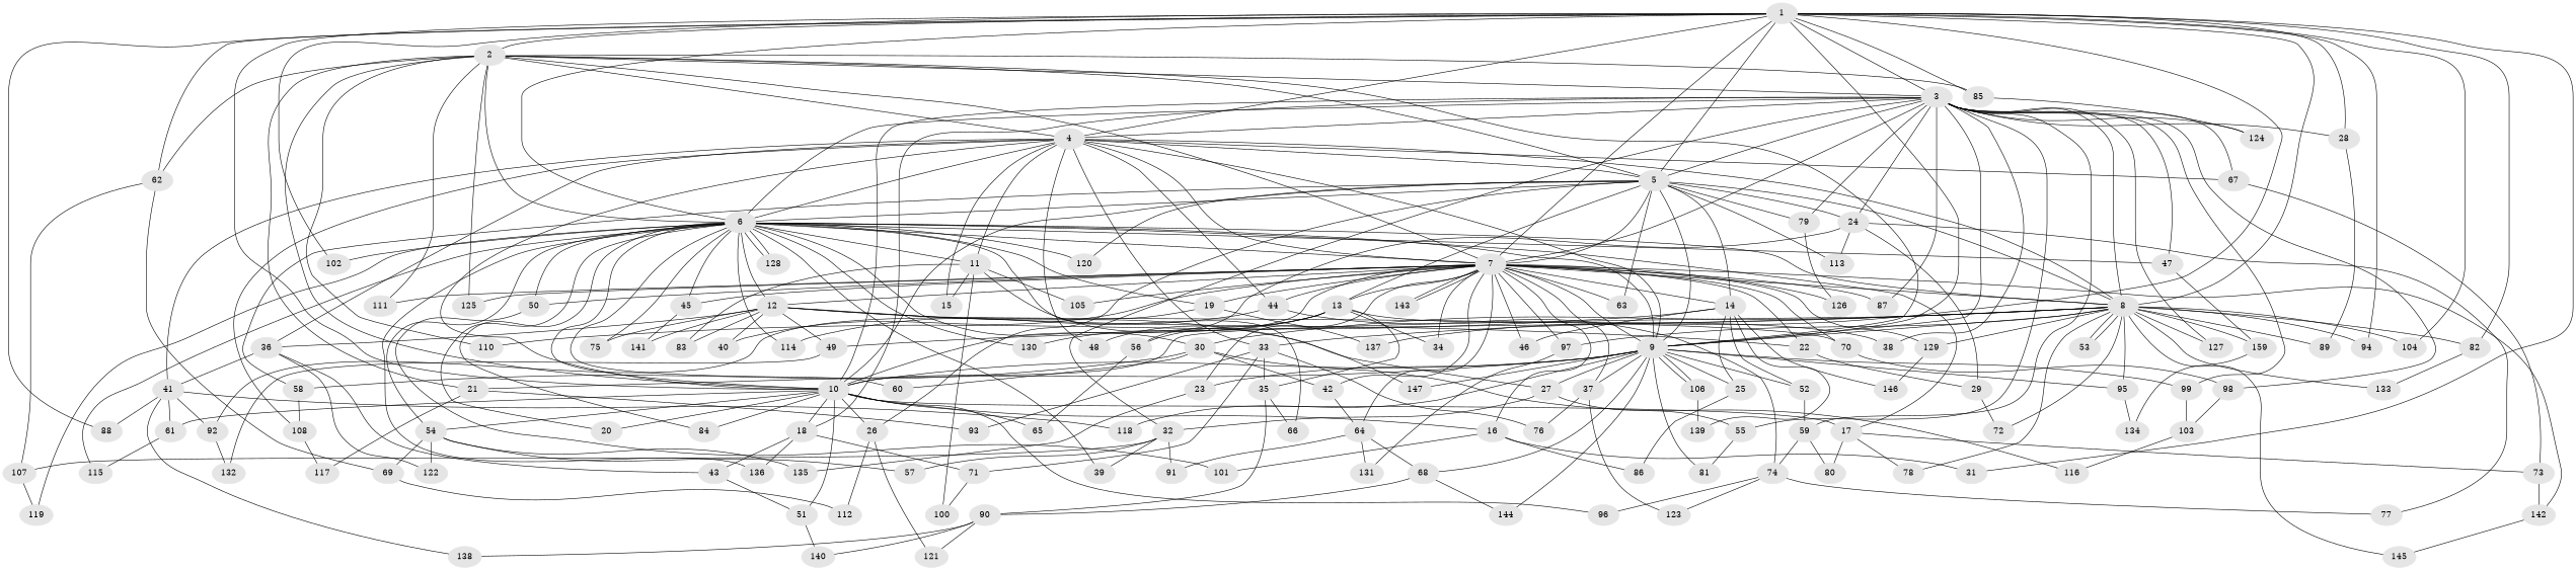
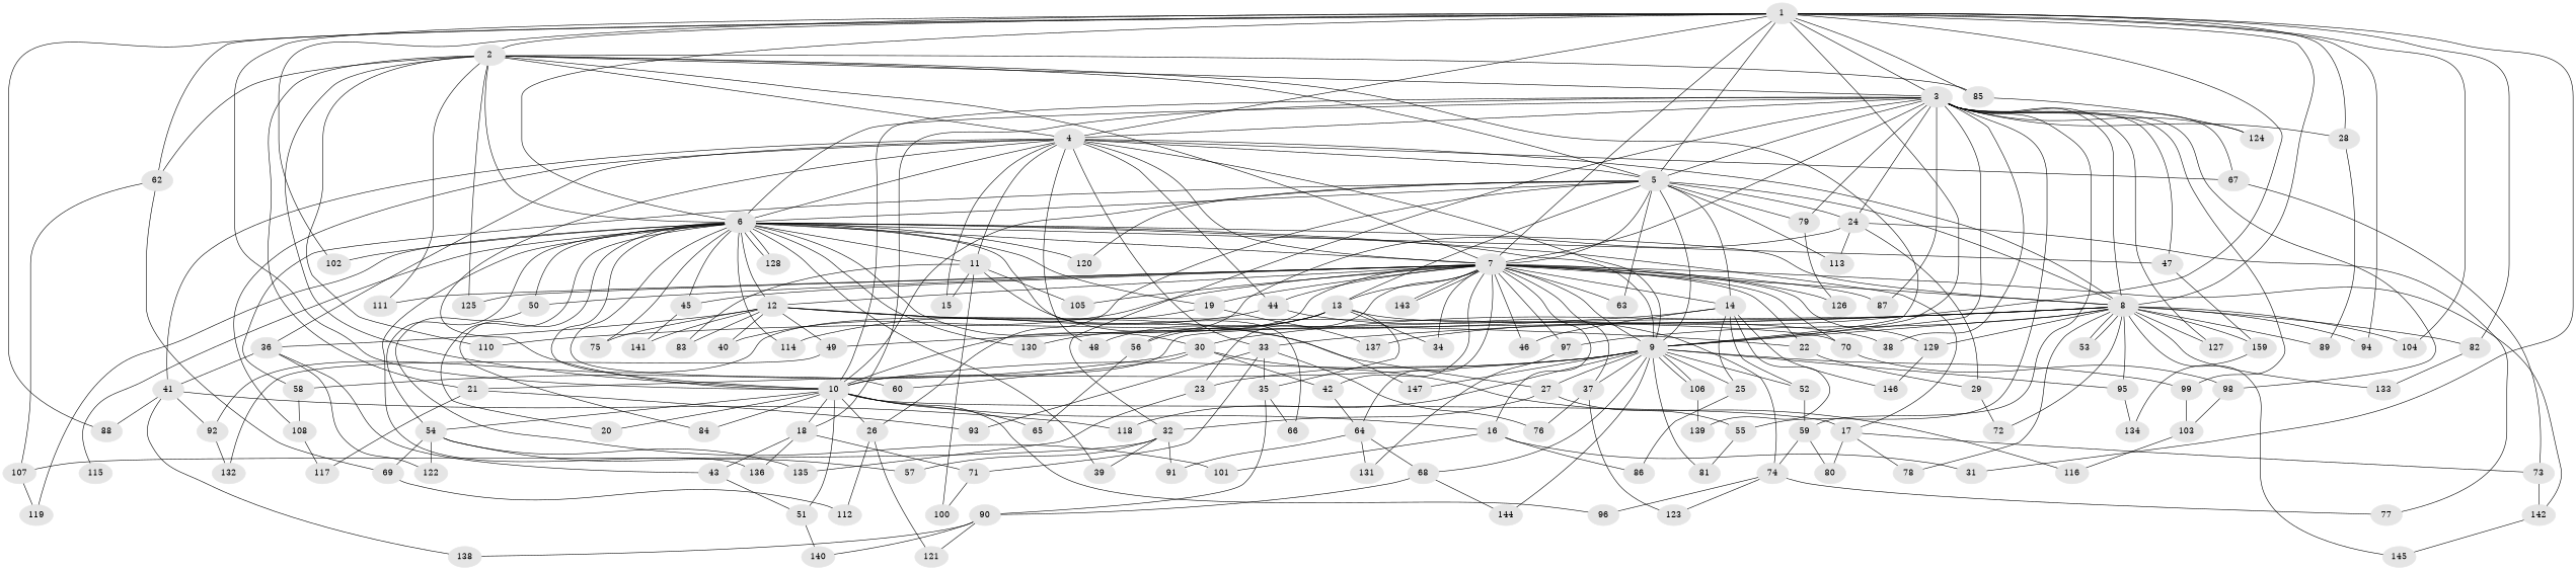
  graph {
    node [color=gray90 style=filled]
    1
    2
    3
    4
    5
    6
    7
    8
    9
    10
    28
    31
    62
    82
    85
    88
    94
    102
    104
    137
    21
    110
    111
    125
    18
    24
    32
    38
    47
    55
    59
    67
    79
    87
    98
    99
    124
    127
    11
    15
    33
    36
    41
    44
    48
    108
    13
    14
    26
    58
    63
    113
    120
    12
    17
    19
    20
    30
    39
    45
    50
    54
    60
    66
    75
    84
    114
    115
    119
    128
    130
    136
    16
    22
    23
    34
    37
    40
    42
    46
    64
    70
    97
    105
    126
    129
    142
    143
    49
    53
    72
    78
    89
    95
    n95 [label=159]
    133
    145
    25
    27
    52
    68
    81
    106
    118
    144
    147
    51
-   61
    65
    96
    107
    69
    93
    117
    43
    71
    56
    29
    77
    57
    91
    80
    74
    73
    103
    83
    100
    35
    76
    122
    92
    138
    139
    146
    112
    121
    141
    116
    101
    135
    86
    123
    131
    132
    134
    90
    140
    1 -- 2
    1 -- 3
    1 -- 4
    1 -- 5
    1 -- 6
    1 -- 7
    1 -- 8
    1 -- 9
    1 -- 10
    1 -- 28
    1 -- 31
    1 -- 62
    1 -- 82
    1 -- 85
    1 -- 88
    1 -- 94
    1 -- 102
    1 -- 104
    1 -- 137
    2 -- 3
    2 -- 4
    2 -- 5
    2 -- 6
    2 -- 7
    2 -- 9
    2 -- 10
    2 -- 62
    2 -- 85
    2 -- 21
    2 -- 110
    2 -- 111
    2 -- 125
    3 -- 4
    3 -- 5
    3 -- 6
    3 -- 7
    3 -- 8
    3 -- 9
    3 -- 10
    3 -- 28
    3 -- 18
    3 -- 24
    3 -- 32
    3 -- 38
    3 -- 47
    3 -- 55
    3 -- 59
    3 -- 67
    3 -- 79
    3 -- 87
    3 -- 98
    3 -- 99
    3 -- 124
    3 -- 127
    4 -- 5
    4 -- 6
    4 -- 7
    4 -- 8
    4 -- 9
    4 -- 10
    4 -- 67
    4 -- 11
    4 -- 15
    4 -- 33
    4 -- 36
    4 -- 41
    4 -- 44
    4 -- 48
    4 -- 108
    5 -- 6
    5 -- 7
    5 -- 8
    5 -- 9
    5 -- 10
    5 -- 24
    5 -- 79
    5 -- 13
    5 -- 14
    5 -- 26
    5 -- 58
    5 -- 63
    5 -- 113
    5 -- 120
    6 -- 7
    6 -- 8
    6 -- 9
    6 -- 10
    6 -- 102
    6 -- 47
    6 -- 11
    6 -- 120
    6 -- 12
    6 -- 17
    6 -- 19
    6 -- 20
    6 -- 30
    6 -- 39
    6 -- 45
    6 -- 50
    6 -- 54
    6 -- 60
    6 -- 66
    6 -- 75
    6 -- 84
    6 -- 114
    6 -- 115
    6 -- 119
    6 -- 128
    6 -- 128
    6 -- 130
    6 -- 136
    7 -- 8
    7 -- 9
    7 -- 10
    7 -- 111
    7 -- 125
    7 -- 87
    7 -- 44
    7 -- 13
    7 -- 14
    7 -- 63
    7 -- 12
    7 -- 19
    7 -- 45
    7 -- 50
    7 -- 16
    7 -- 22
    7 -- 23
    7 -- 34
    7 -- 37
    7 -- 40
    7 -- 42
    7 -- 46
    7 -- 64
    7 -- 70
    7 -- 97
    7 -- 105
    7 -- 126
    7 -- 129
    7 -- 142
    7 -- 143
    7 -- 143
    8 -- 9
    8 -- 10
    8 -- 82
    8 -- 94
    8 -- 104
    8 -- 127
    8 -- 33
    8 -- 30
    8 -- 97
    8 -- 129
    8 -- 49
    8 -- 53
    8 -- 53
    8 -- 72
    8 -- 78
    8 -- 89
    8 -- 95
    8 -- n95
    8 -- 133
    8 -- 145
    9 -- 10
    9 -- 21
    9 -- 99
    9 -- 23
    9 -- 37
    9 -- 95
    9 -- 25
    9 -- 27
    9 -- 52
    9 -- 68
    9 -- 81
    9 -- 106
    9 -- 106
    9 -- 118
    9 -- 144
    9 -- 147
    10 -- 18
    10 -- 26
    10 -- 17
    10 -- 20
    10 -- 54
    10 -- 84
    10 -- 16
    10 -- 51
-   10 -- 61
    10 -- 65
    10 -- 96
    28 -- 89
    62 -- 107
    62 -- 69
    82 -- 133
    85 -- 124
    21 -- 93
    21 -- 117
    18 -- 136
    18 -- 43
    18 -- 71
    24 -- 113
    24 -- 56
    24 -- 29
    24 -- 77
    32 -- 39
    32 -- 107
    32 -- 57
    32 -- 91
    47 -- n95
    55 -- 81
    59 -- 80
    59 -- 74
    67 -- 73
    79 -- 126
    98 -- 103
    99 -- 103
    11 -- 15
    11 -- 105
    11 -- 147
    11 -- 83
    11 -- 100
    33 -- 93
    33 -- 71
    33 -- 35
    33 -- 76
    36 -- 41
    36 -- 43
    36 -- 122
    41 -- 88
    41 -- 118
-   41 -- 61
    41 -- 92
    41 -- 138
    44 -- 114
    44 -- 74
    108 -- 117
    13 -- 38
    13 -- 48
    13 -- 130
    13 -- 34
    13 -- 56
    13 -- 35
    14 -- 110
    14 -- 46
    14 -- 25
    14 -- 52
    14 -- 139
    14 -- 146
    26 -- 112
    26 -- 121
    58 -- 108
    12 -- 36
    12 -- 75
    12 -- 22
    12 -- 40
    12 -- 70
    12 -- 49
    12 -- 27
    12 -- 83
    12 -- 141
    17 -- 78
    17 -- 80
    17 -- 73
    19 -- 137
    19 -- 92
    30 -- 58
    30 -- 60
    30 -- 42
    30 -- 116
    45 -- 141
    50 -- 101
    54 -- 69
    54 -- 57
    54 -- 122
    54 -- 135
    16 -- 31
    16 -- 101
    16 -- 86
    22 -- 29
    23 -- 135
    37 -- 76
    37 -- 123
    42 -- 64
    64 -- 68
    64 -- 91
    64 -- 131
    70 -- 98
    97 -- 131
    129 -- 146
    142 -- 145
    49 -- 132
    95 -- 134
    n95 -- 134
    25 -- 86
    27 -- 32
    27 -- 55
    52 -- 59
    68 -- 144
    68 -- 90
    106 -- 139
    51 -- 140
-   61 -- 115
    107 -- 119
    69 -- 112
    43 -- 51
    71 -- 100
    56 -- 65
    29 -- 72
    74 -- 96
    74 -- 77
    74 -- 123
    73 -- 142
    103 -- 116
    35 -- 66
    35 -- 90
    92 -- 132
    90 -- 138
    90 -- 121
    90 -- 140
  }
